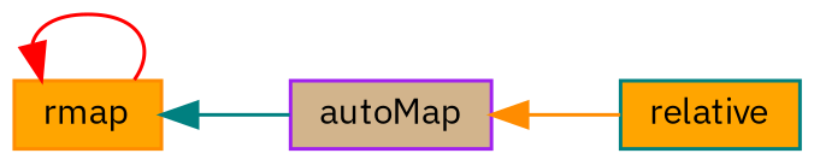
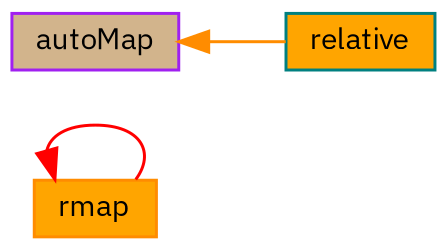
  digraph {
    fontname="IBM Plex Sans"
    rankdir=LR
    node [fillcolor=orange fontname="IBM Plex Sans" fontsize=10 shape=record style=filled]
    edge [dir=back fontname="IBM Plex Sans" fontsize=10 labelfontname=Helvetica labelfontsize=10 style=solid]
    n1 [color=darkorange fontcolor=black height=0.2 label=rmap width=0.4]
    n2 [color=purple fillcolor=tan height=0.2 label=autoMap width=0.4]
    n3 [color=teal height=0.2 label=relative width=0.4]
    n1 -> n1 [color=red]
-   n1 -> n2 [color=teal]
    n2 -> n3 [color=darkorange]
  }
